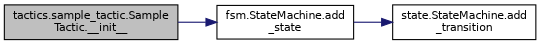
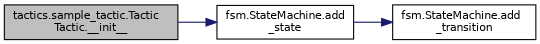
  digraph {
    rankdir=LR
    node [color=black fillcolor=white fontname=Helvetica fontsize=10 shape=record style=filled]
    edge [color=midnightblue fontname=Helvetica fontsize=10 labelfontname=Helvetica labelfontsize=10 style=solid]
-   n1 [fillcolor=grey75 fontcolor=black height=0.2 label="tactics.sample_tactic.Sample\lTactic.__init__" width=0.4]
+   n1 [fillcolor=grey75 fontcolor=black height=0.2 label="tactics.sample_tactic.Tactic\lTactic.__init__" width=0.4]
    n2 [height=0.2 label="fsm.StateMachine.add\l_state" width=0.4]
-   n3 [height=0.2 label="state.StateMachine.add\l_transition" width=0.4]
+   n3 [height=0.2 label="fsm.StateMachine.add\l_transition" width=0.4]
    n1 -> n2
    n2 -> n3
  }
